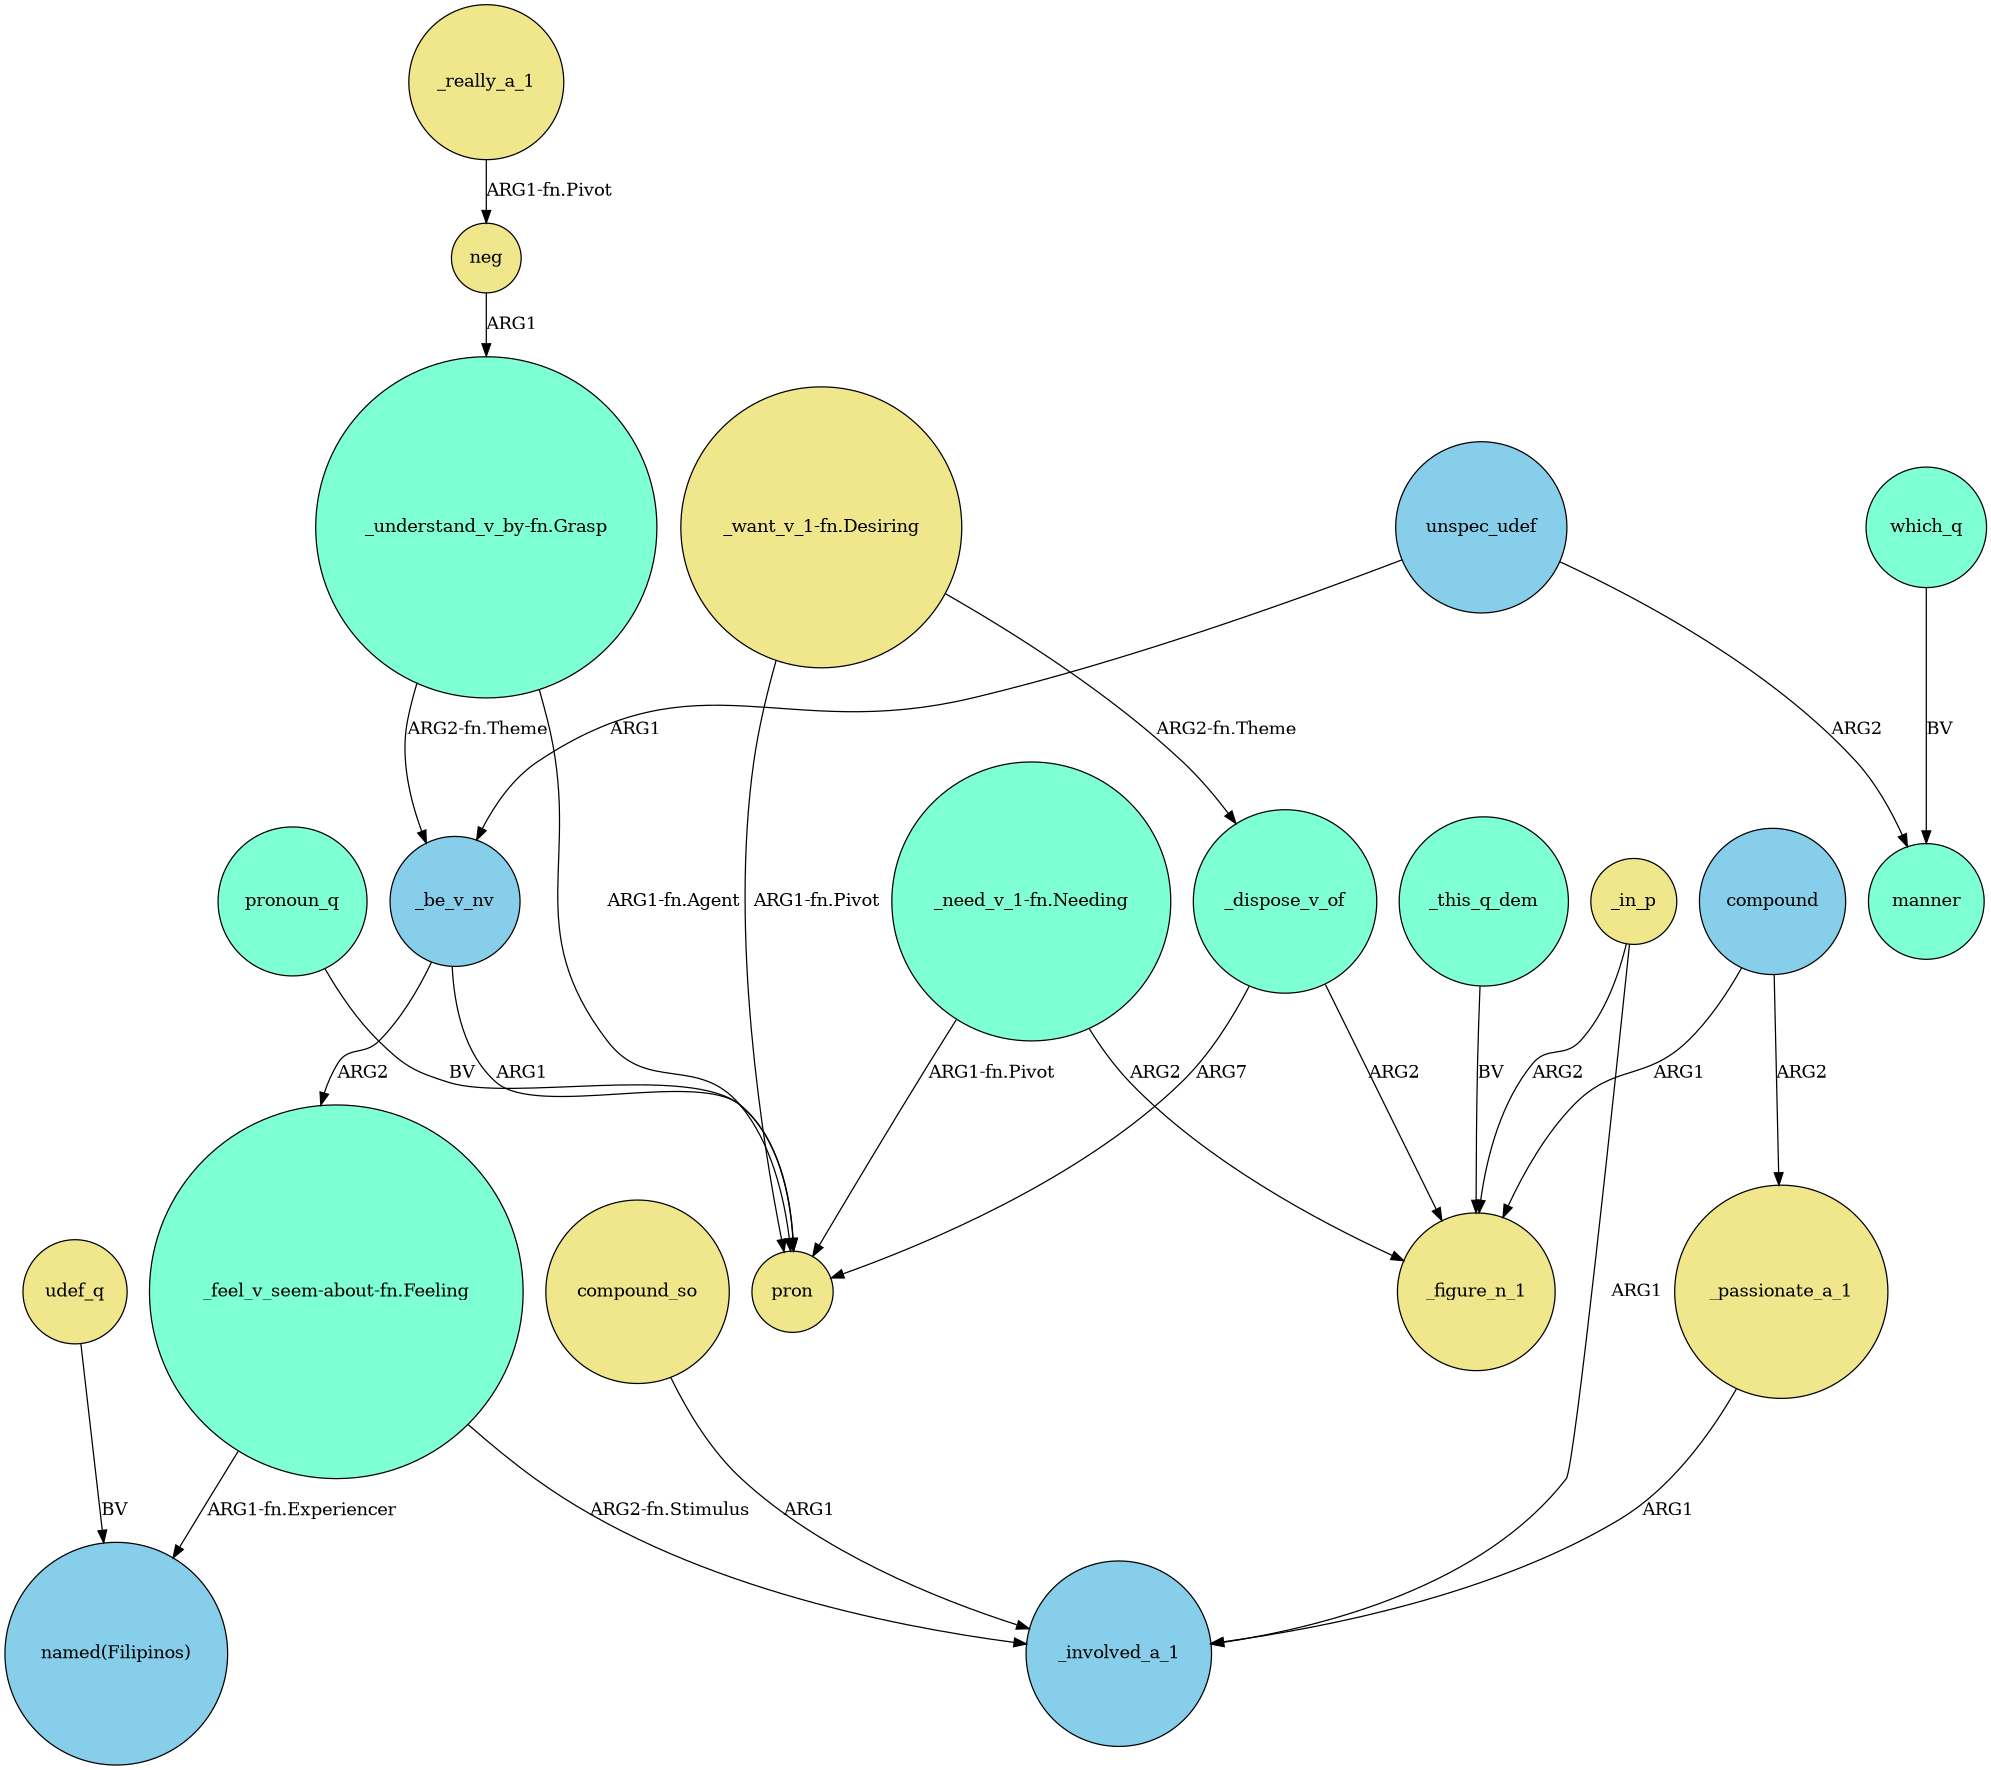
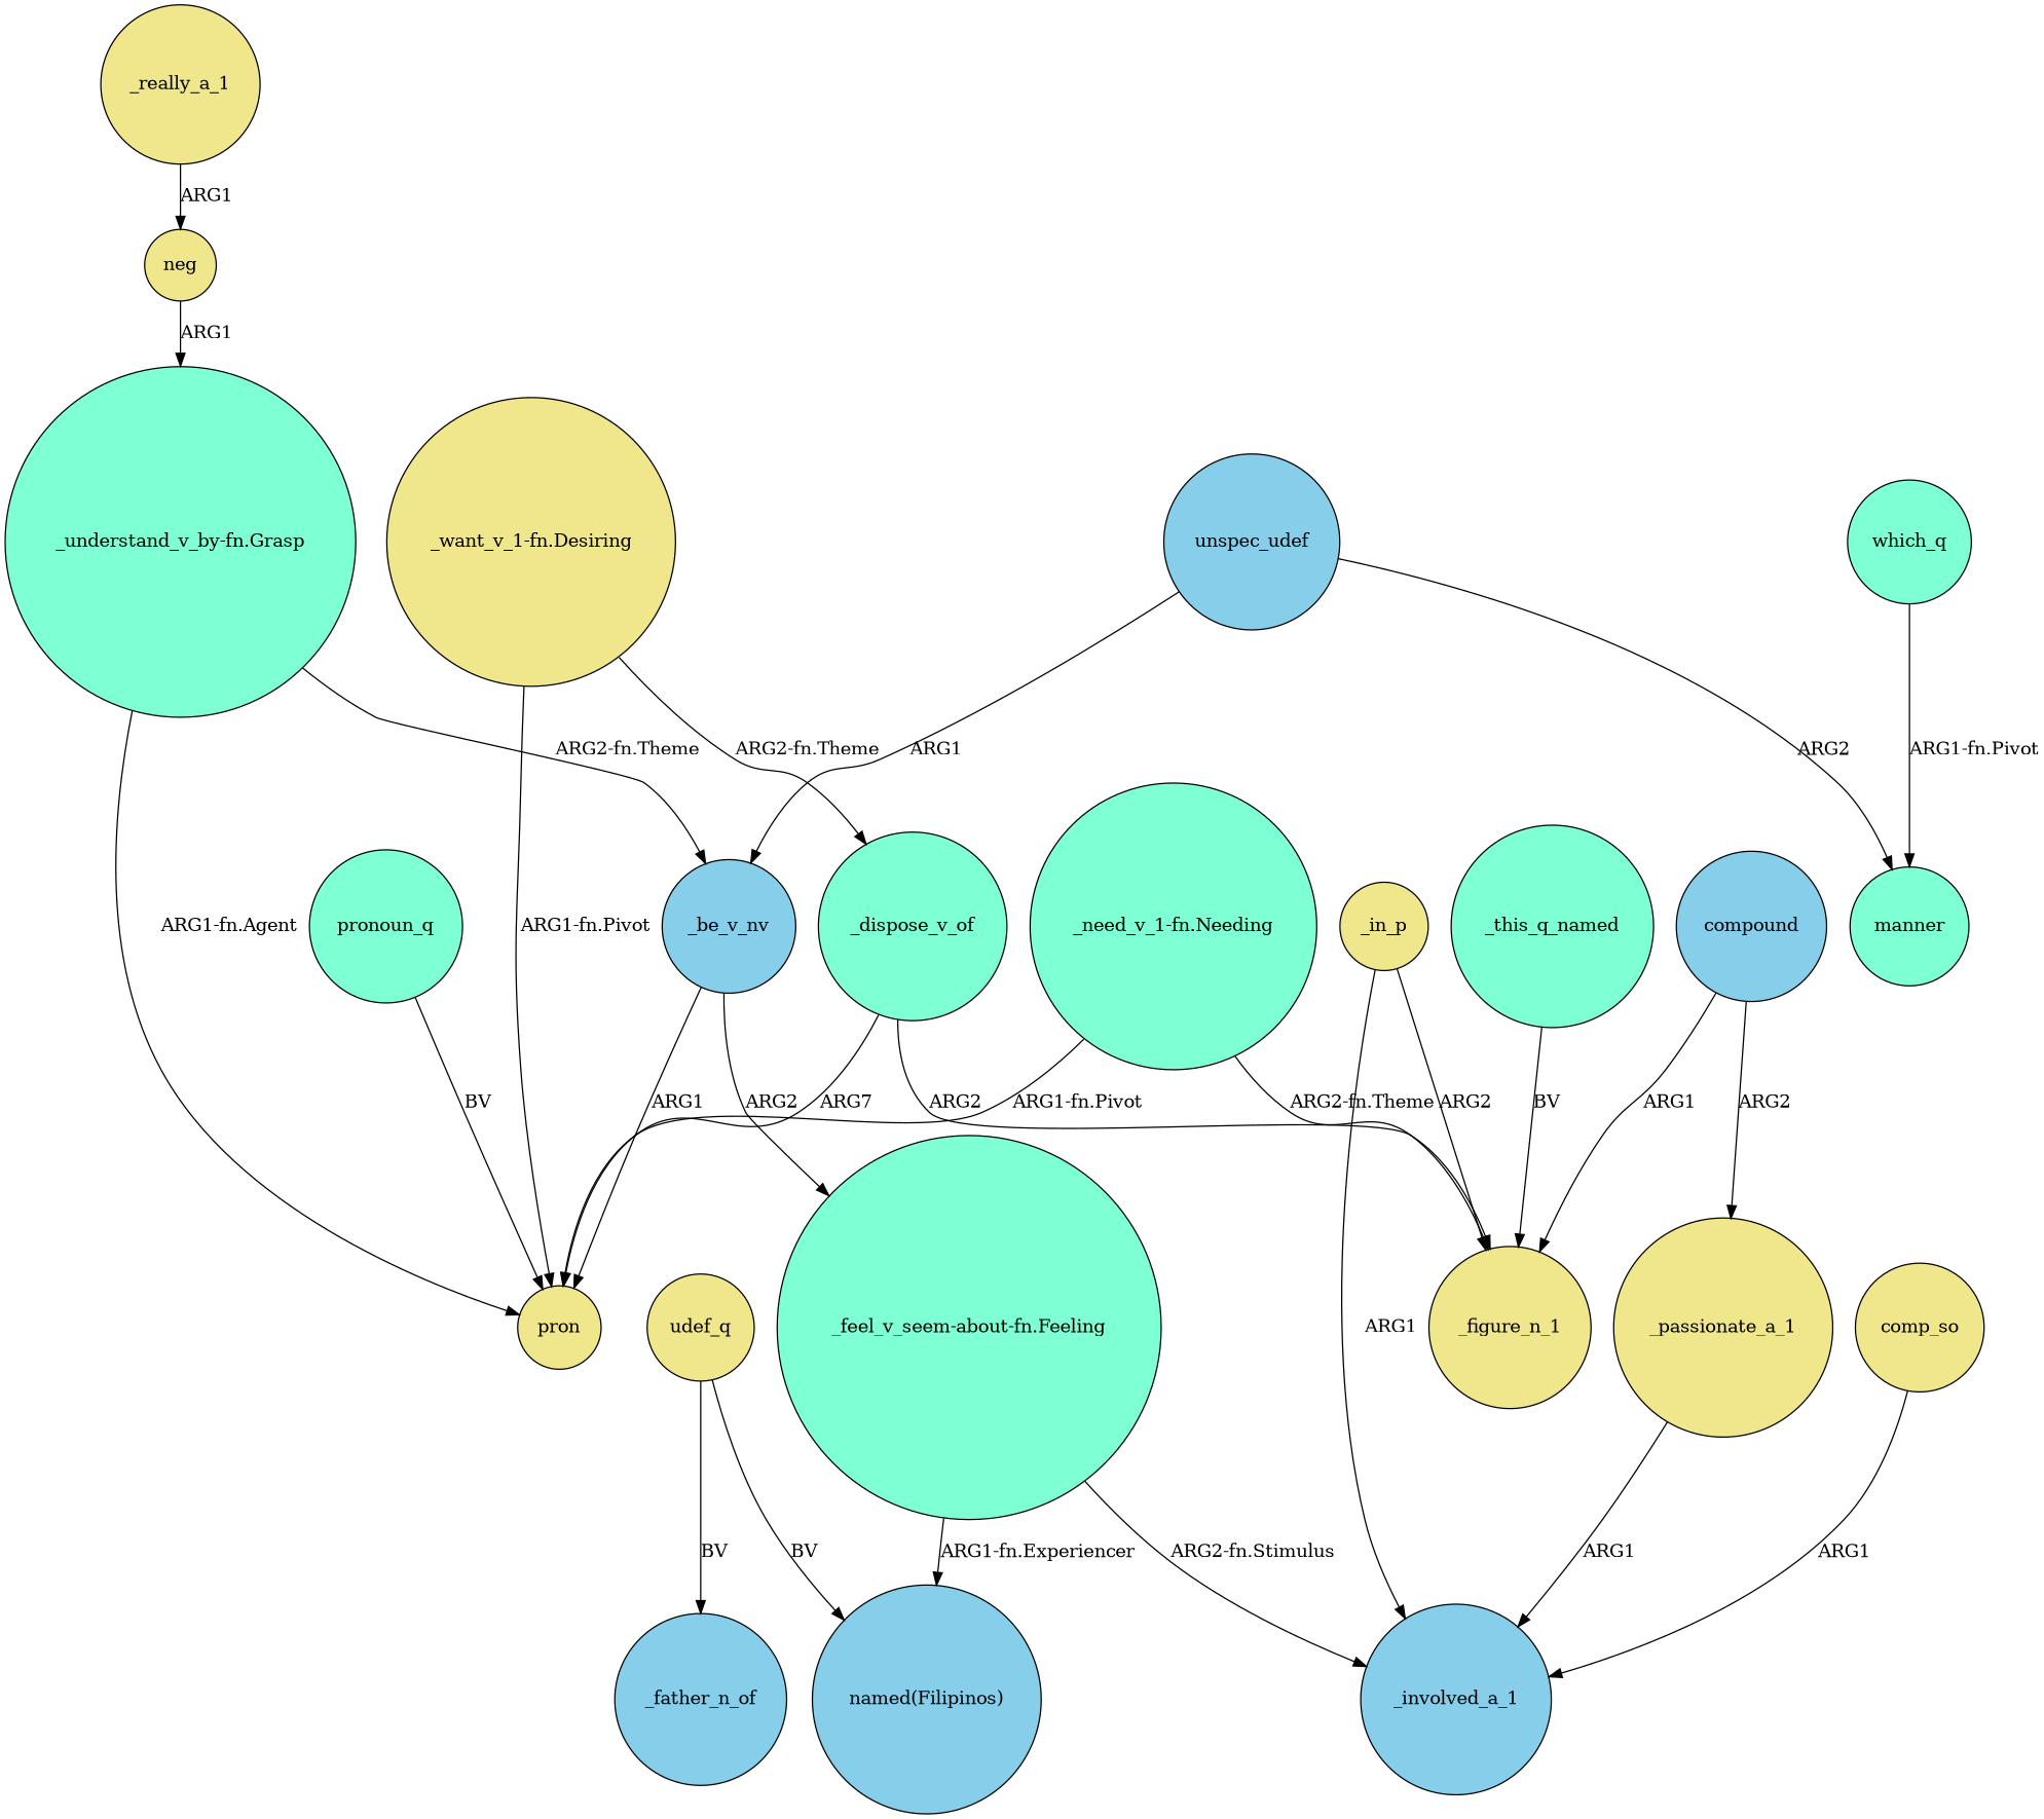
  digraph {
    node [fillcolor=khaki shape=circle style=filled]
    "_want_v_1-fn.Desiring"
    _dispose_v_of [fillcolor=aquamarine]
    pron
    _figure_n_1
    _be_v_nv [fillcolor=skyblue]
    "_feel_v_seem-about-fn.Feeling" [fillcolor=aquamarine]
    "named(Filipinos)" [fillcolor=skyblue]
    _involved_a_1 [fillcolor=skyblue]
    udef_q
+   _father_n_of [fillcolor=skyblue]
    "_understand_v_by-fn.Grasp" [fillcolor=aquamarine]
-   comp_so [label=compound_so]
+   comp_so
    which_q [fillcolor=aquamarine]
    manner [fillcolor=aquamarine]
    _in_p
    pronoun_q [fillcolor=aquamarine]
    "_need_v_1-fn.Needing" [fillcolor=aquamarine]
    neg
    n19 [fillcolor=skyblue label=unspec_udef]
-   _this_q_dem [fillcolor=aquamarine]
+   _this_q_dem [fillcolor=aquamarine label=_this_q_named]
    compound [fillcolor=skyblue]
    _passionate_a_1
    _really_a_1
    "_want_v_1-fn.Desiring" -> _dispose_v_of [label="ARG2-fn.Theme"]
    "_want_v_1-fn.Desiring" -> pron [label="ARG1-fn.Pivot"]
    _dispose_v_of -> pron [label=ARG7]
    _dispose_v_of -> _figure_n_1 [label=ARG2]
    _be_v_nv -> pron [label=ARG1]
    _be_v_nv -> "_feel_v_seem-about-fn.Feeling" [label=ARG2]
    "_feel_v_seem-about-fn.Feeling" -> "named(Filipinos)" [label="ARG1-fn.Experiencer"]
    "_feel_v_seem-about-fn.Feeling" -> _involved_a_1 [label="ARG2-fn.Stimulus"]
    udef_q -> "named(Filipinos)" [label=BV]
+   udef_q -> _father_n_of [label=BV]
    "_understand_v_by-fn.Grasp" -> pron [label="ARG1-fn.Agent"]
    "_understand_v_by-fn.Grasp" -> _be_v_nv [label="ARG2-fn.Theme"]
    comp_so -> _involved_a_1 [label=ARG1]
-   which_q -> manner [label=BV]
+   which_q -> manner [label="ARG1-fn.Pivot"]
    _in_p -> _figure_n_1 [label=ARG2]
    _in_p -> _involved_a_1 [label=ARG1]
    pronoun_q -> pron [label=BV]
    "_need_v_1-fn.Needing" -> pron [label="ARG1-fn.Pivot"]
-   "_need_v_1-fn.Needing" -> _figure_n_1 [label=ARG2]
+   "_need_v_1-fn.Needing" -> _figure_n_1 [label="ARG2-fn.Theme"]
    neg -> "_understand_v_by-fn.Grasp" [label=ARG1]
    n19 -> _be_v_nv [label=ARG1]
    n19 -> manner [label=ARG2]
    _this_q_dem -> _figure_n_1 [label=BV]
    compound -> _figure_n_1 [label=ARG1]
    compound -> _passionate_a_1 [label=ARG2]
    _passionate_a_1 -> _involved_a_1 [label=ARG1]
-   _really_a_1 -> neg [label="ARG1-fn.Pivot"]
+   _really_a_1 -> neg [label=ARG1]
  }
